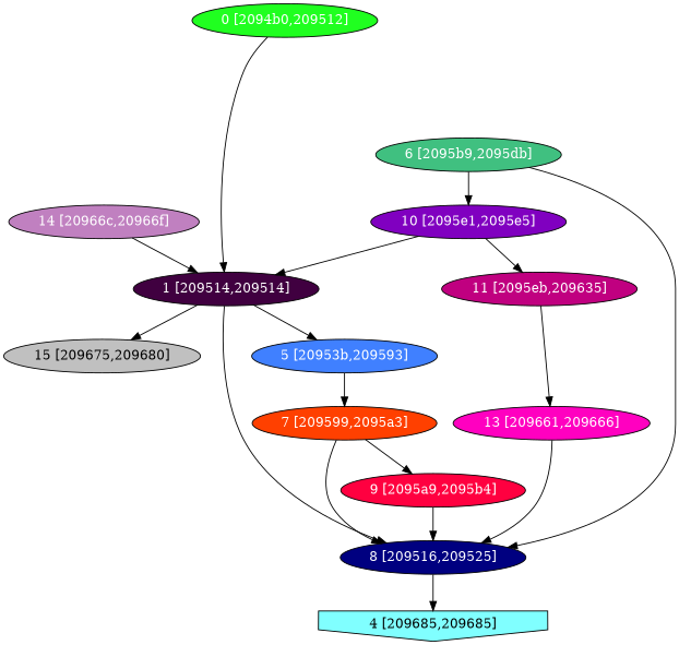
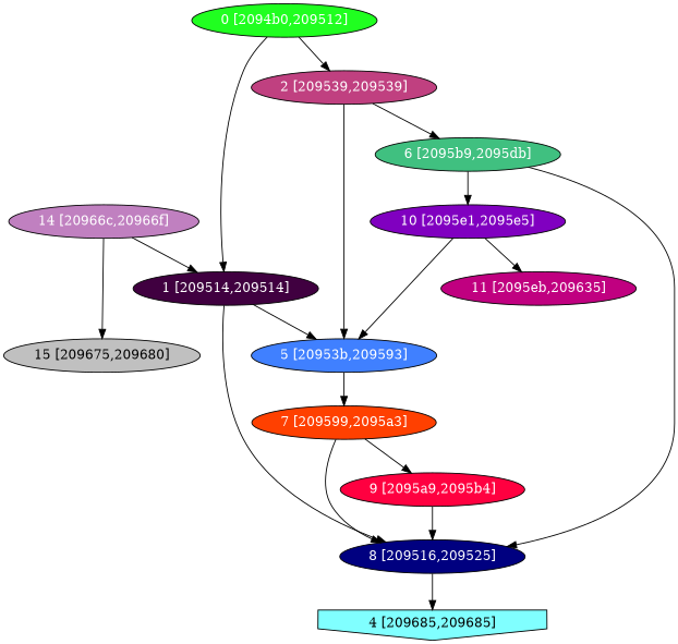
  digraph {
    node [fontcolor="#ffffff" shape=oval style=filled]
    n1 [fillcolor="#20FF20" label="0 [2094b0,209512]"]
    n2 [fillcolor="#400040" label="1 [209514,209514]"]
+   n3 [fillcolor="#C04080" label="2 [209539,209539]"]
    n4 [fillcolor="#000080" label="8 [209516,209525]"]
    n5 [fillcolor="#4080FF" label="5 [20953b,209593]"]
    n6 [fillcolor="#40C080" label="6 [2095b9,2095db]"]
    n7 [fillcolor="#80FFFF" fontcolor="#000000" label="4 [209685,209685]" shape=invhouse]
    n8 [fillcolor="#FF4000" label="7 [209599,2095a3]"]
    n9 [fillcolor="#8000C0" label="10 [2095e1,2095e5]"]
    n10 [fillcolor="#FF0040" label="9 [2095a9,2095b4]"]
    n11 [fillcolor="#C00080" label="11 [2095eb,209635]"]
-   n12 [fillcolor="#FF00C0" label="13 [209661,209666]"]
    n13 [fillcolor="#C080C0" label="14 [20966c,20966f]"]
    n14 [fillcolor="#C0C0C0" fontcolor="#000000" label="15 [209675,209680]"]
    n1 -> n2
+   n1 -> n3
    n2 -> n4
    n2 -> n5
+   n3 -> n5
+   n3 -> n6
    n4 -> n7
    n5 -> n8
    n6 -> n4
    n6 -> n9
    n8 -> n4
    n8 -> n10
-   n9 -> n2
+   n9 -> n5
    n9 -> n11
    n10 -> n4
-   n11 -> n12
-   n12 -> n4
    n13 -> n2
-   n2 -> n14
+   n13 -> n14
  }
